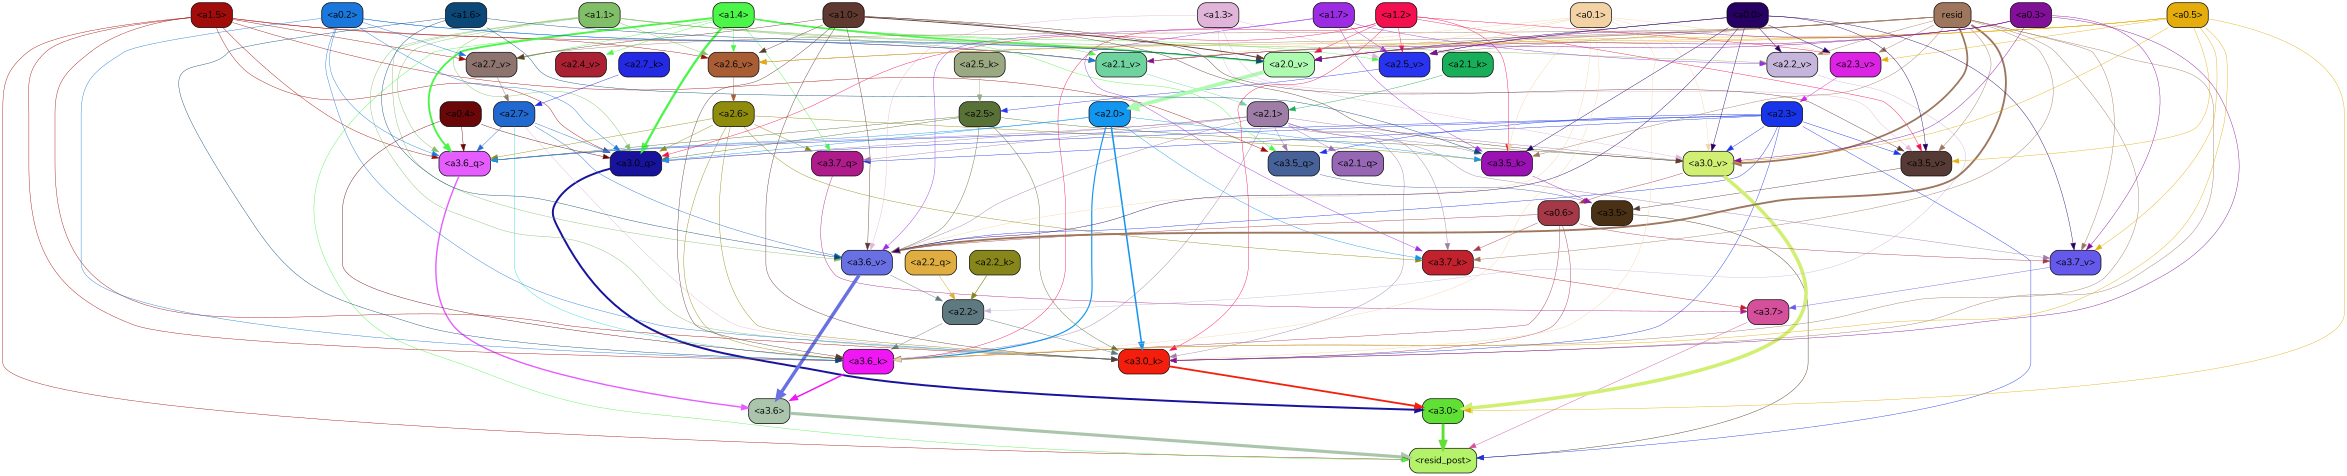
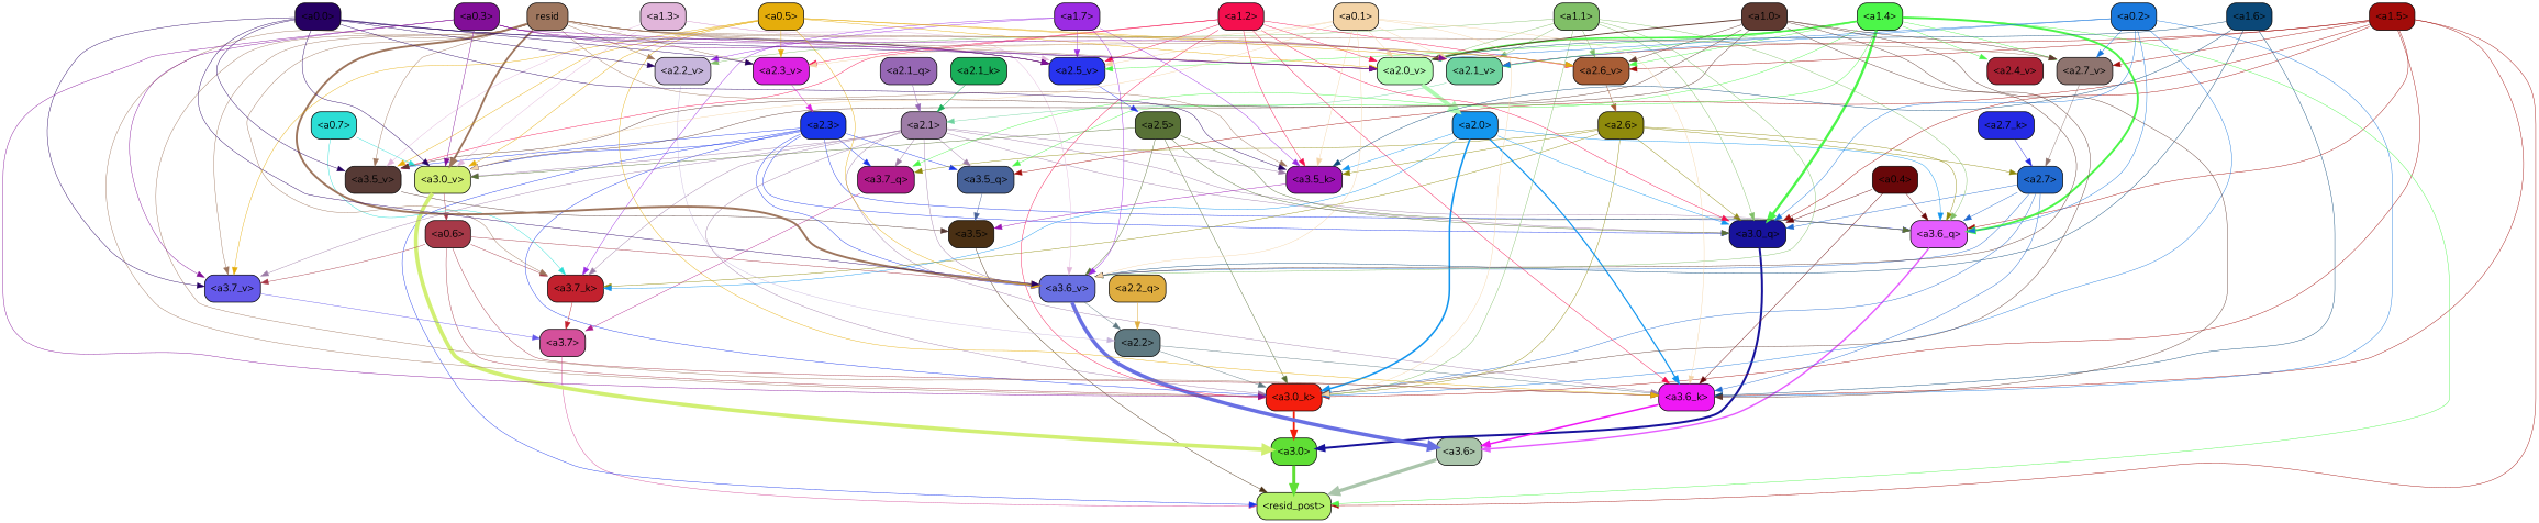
  strict digraph {
    fontname=Nunito
    splines=true
    node [color=black fontname=Nunito shape=box style="filled, rounded"]
    edge [color="#9e765e" fontname=Nunito penwidth=0.6]
    "<a3.7>" [fillcolor="#d4509b"]
    "<resid_post>" [fillcolor="#b3f269"]
    "<a3.6>" [fillcolor="#aac5ab"]
    "<a3.5>" [fillcolor="#4a3014"]
    "<a3.0>" [fillcolor="#60df35"]
    "<a2.3>" [fillcolor="#1835ea"]
    "<a3.7_q>" [fillcolor="#b01b8b"]
    "<a3.6_q>" [fillcolor="#e55dff"]
    "<a3.5_q>" [fillcolor="#476299"]
    "<a3.0_q>" [fillcolor="#18139c"]
    "<a3.0_k>" [fillcolor="#f41e0d"]
    "<a3.6_v>" [fillcolor="#6970e3"]
    "<a3.5_v>" [fillcolor="#563a35"]
    "<a3.0_v>" [fillcolor="#d1ef73"]
    "<a2.2>" [fillcolor="#5f7981"]
    "<a0.6>" [fillcolor="#a63948"]
    "<a1.5>" [fillcolor="#a20c0a"]
    "<a3.6_k>" [fillcolor="#ef18f5"]
    "<a2.7_v>" [fillcolor="#8e746f"]
    "<a2.6_v>" [fillcolor="#a85d35"]
    "<a2.1_v>" [fillcolor="#6fd39f"]
    "<a2.7>" [fillcolor="#2169cf"]
    "<a2.6>" [fillcolor="#8f8b0c"]
    "<a2.1>" [fillcolor="#9e7da7"]
    "<a3.7_k>" [fillcolor="#c2212e"]
    "<a3.5_k>" [fillcolor="#9b12b4"]
    "<a3.7_v>" [fillcolor="#6559eb"]
    "<a1.4>" [fillcolor="#4cf649"]
    "<a2.5_v>" [fillcolor="#2834ef"]
    "<a2.4_v>" [fillcolor="#a92133"]
    "<a2.0_v>" [fillcolor="#affab1"]
    "<a2.5>" [fillcolor="#587136"]
    "<a2.0>" [fillcolor="#1396ef"]
    "<a1.3>" [fillcolor="#e1b5da"]
    "<a1.1>" [fillcolor="#80bf67"]
    "<a2.2_v>" [fillcolor="#c7b6dc"]
    "<a0.4>" [fillcolor="#690709"]
    "<a0.2>" [fillcolor="#1a78dc"]
    "<a1.2>" [fillcolor="#f40f4e"]
    "<a2.3_v>" [fillcolor="#dc22e2"]
    "<a1.7>" [fillcolor="#9b2ce3"]
+   "<a0.7>" [fillcolor="#2cded5"]
    n43 [fillcolor="#9e765e" label=resid]
    "<a1.6>" [fillcolor="#0b4878"]
    "<a1.0>" [fillcolor="#5f3930"]
    "<a0.5>" [fillcolor="#e5ad0b"]
    "<a0.1>" [fillcolor="#f3d3a6"]
    "<a0.0>" [fillcolor="#260063"]
    "<a0.3>" [fillcolor="#820f98"]
    "<a2.2_q>" [fillcolor="#dfad40"]
    "<a2.1_q>" [fillcolor="#9667b4"]
    "<a2.7_k>" [fillcolor="#2429e4"]
-   "<a2.5_k>" [fillcolor="#9ba983"]
-   "<a2.2_k>" [fillcolor="#86861b"]
    "<a2.1_k>" [fillcolor="#19ae59"]
    "<a3.7>" -> "<resid_post>" [color="#d4509b" penwidth=0.6239100098609924]
    "<a3.6>" -> "<resid_post>" [color="#aac5ab" penwidth=4.569062113761902]
    "<a3.5>" -> "<resid_post>" [color="#4a3014"]
    "<a3.0>" -> "<resid_post>" [color="#60df35" penwidth=4.283544182777405]
    "<a2.3>" -> "<resid_post>" [color="#1835ea"]
    "<a2.3>" -> "<a3.7_q>" [color="#1835ea"]
    "<a2.3>" -> "<a3.6_q>" [color="#1835ea"]
    "<a2.3>" -> "<a3.5_q>" [color="#1835ea"]
    "<a2.3>" -> "<a3.0_q>" [color="#1835ea"]
    "<a2.3>" -> "<a3.0_k>" [color="#1835ea"]
    "<a2.3>" -> "<a3.6_v>" [color="#1835ea"]
    "<a2.3>" -> "<a3.5_v>" [color="#1835ea"]
    "<a2.3>" -> "<a3.0_v>" [color="#1835ea"]
    "<a3.7_q>" -> "<a3.7>" [color="#b01b8b"]
    "<a3.6_q>" -> "<a3.6>" [color="#e55dff" penwidth=2.0344843566417694]
    "<a3.5_q>" -> "<a3.5>" [color="#476299"]
    "<a3.0_q>" -> "<a3.0>" [color="#18139c" penwidth=2.863015294075012]
    "<a3.0_k>" -> "<a3.0>" [color="#f41e0d" penwidth=2.6323853135108948]
    "<a3.6_v>" -> "<a3.6>" [color="#6970e3" penwidth=4.972373723983765]
    "<a3.6_v>" -> "<a2.2>" [color="#5f7981"]
    "<a3.5_v>" -> "<a3.5>" [color="#563a35"]
    "<a3.0_v>" -> "<a3.0>" [color="#d1ef73" penwidth=5.1638524532318115]
    "<a3.0_v>" -> "<a0.6>" [color="#a63948"]
    "<a2.2>" -> "<a3.0_k>" [color="#5f7981"]
    "<a2.2>" -> "<a3.6_k>" [color="#5f7981"]
    "<a0.6>" -> "<a3.0_k>" [color="#a63948"]
    "<a0.6>" -> "<a3.6_v>" [color="#a63948"]
    "<a0.6>" -> "<a3.6_k>" [color="#a63948"]
    "<a0.6>" -> "<a3.7_k>" [color="#a63948"]
    "<a0.6>" -> "<a3.7_v>" [color="#a63948"]
    "<a1.5>" -> "<resid_post>" [color="#a20c0a"]
    "<a1.5>" -> "<a3.6_q>" [color="#a20c0a"]
    "<a1.5>" -> "<a3.5_q>" [color="#a20c0a"]
    "<a1.5>" -> "<a3.0_q>" [color="#a20c0a"]
    "<a1.5>" -> "<a3.0_k>" [color="#a20c0a"]
    "<a1.5>" -> "<a3.6_k>" [color="#a20c0a"]
    "<a1.5>" -> "<a2.7_v>" [color="#a20c0a"]
    "<a1.5>" -> "<a2.6_v>" [color="#a20c0a"]
    "<a1.5>" -> "<a2.1_v>" [color="#a20c0a"]
    "<a3.6_k>" -> "<a3.6>" [color="#ef18f5" penwidth=2.1770318150520325]
    "<a2.7_v>" -> "<a2.7>" [color="#8e746f"]
    "<a2.6_v>" -> "<a2.6>" [color="#a85d35"]
    "<a2.1_v>" -> "<a2.1>" [color="#6fd39f"]
    "<a2.7>" -> "<a3.6_q>" [color="#2169cf"]
    "<a2.7>" -> "<a3.0_q>" [color="#2169cf"]
-   "<a2.7>" -> "<a3.0_k>" [color="#e1b5da"]
+   "<a2.7>" -> "<a3.0_k>" [color="#2169cf"]
    "<a2.7>" -> "<a3.6_v>" [color="#2169cf"]
-   "<a2.7>" -> "<a3.6_k>" [color="#2cded5"]
+   "<a2.7>" -> "<a3.6_k>" [color="#2169cf"]
    "<a2.6>" -> "<a3.7_q>" [color="#8f8b0c"]
    "<a2.6>" -> "<a3.6_q>" [color="#8f8b0c"]
    "<a2.6>" -> "<a3.0_q>" [color="#8f8b0c"]
    "<a2.6>" -> "<a3.0_k>" [color="#8f8b0c"]
-   "<a2.6>" -> "<a3.6_k>" [color="#8f8b0c"]
+   "<a2.6>" -> "<a2.7>" [color="#8f8b0c"]
    "<a2.6>" -> "<a3.7_k>" [color="#8f8b0c"]
    "<a2.6>" -> "<a3.5_k>" [color="#8f8b0c"]
    "<a2.1>" -> "<a3.7_q>" [color="#9e7da7"]
    "<a2.1>" -> "<a3.6_q>" [color="#9e7da7"]
    "<a2.1>" -> "<a3.5_q>" [color="#9e7da7"]
    "<a2.1>" -> "<a3.0_q>" [color="#9e7da7"]
    "<a2.1>" -> "<a3.0_k>" [color="#9e7da7"]
    "<a2.1>" -> "<a3.6_v>" [color="#9e7da7"]
    "<a2.1>" -> "<a3.0_v>" [color="#9e7da7"]
    "<a2.1>" -> "<a3.6_k>" [color="#9e7da7"]
    "<a2.1>" -> "<a3.7_k>" [color="#9e7da7"]
    "<a2.1>" -> "<a3.5_k>" [color="#9e7da7"]
    "<a2.1>" -> "<a3.7_v>" [color="#9e7da7"]
    "<a3.7_k>" -> "<a3.7>" [color="#c2212e"]
    "<a3.5_k>" -> "<a3.5>" [color="#9b12b4"]
    "<a3.7_v>" -> "<a3.7>" [color="#6559eb"]
    "<a1.4>" -> "<resid_post>" [color="#4cf649"]
    "<a1.4>" -> "<a3.7_q>" [color="#4cf649"]
    "<a1.4>" -> "<a3.6_q>" [color="#4cf649" penwidth=2.7536282539367676]
    "<a1.4>" -> "<a3.5_q>" [color="#4cf649"]
    "<a1.4>" -> "<a3.0_q>" [color="#4cf649" penwidth=3.3369133472442627]
    "<a1.4>" -> "<a2.7_v>" [color="#4cf649"]
    "<a1.4>" -> "<a2.6_v>" [color="#4cf649"]
    "<a1.4>" -> "<a2.1_v>" [color="#4cf649"]
    "<a1.4>" -> "<a2.5_v>" [color="#4cf649"]
    "<a1.4>" -> "<a2.4_v>" [color="#4cf649"]
    "<a1.4>" -> "<a2.0_v>" [color="#4cf649" penwidth=2.2818827629089355]
    "<a2.5_v>" -> "<a2.5>" [color="#2834ef"]
    "<a2.0_v>" -> "<a2.0>" [color="#affab1" penwidth=5.395828627049923]
    "<a2.5>" -> "<a3.6_q>" [color="#587136"]
    "<a2.5>" -> "<a3.0_q>" [color="#587136"]
    "<a2.5>" -> "<a3.0_k>" [color="#587136"]
    "<a2.5>" -> "<a3.6_v>" [color="#587136"]
    "<a2.5>" -> "<a3.0_v>" [color="#587136"]
    "<a2.0>" -> "<a3.6_q>" [color="#1396ef"]
    "<a2.0>" -> "<a3.0_q>" [color="#1396ef"]
    "<a2.0>" -> "<a3.0_k>" [color="#1396ef" penwidth=2.239806979894638]
    "<a2.0>" -> "<a3.6_k>" [color="#1396ef" penwidth=1.7047871947288513]
    "<a2.0>" -> "<a3.7_k>" [color="#1396ef"]
    "<a2.0>" -> "<a3.5_k>" [color="#1396ef"]
    "<a1.3>" -> "<a3.6_v>" [color="#e1b5da"]
    "<a1.3>" -> "<a3.5_v>" [color="#e1b5da"]
    "<a1.3>" -> "<a3.0_v>" [color="#e1b5da"]
    "<a1.3>" -> "<a2.5_v>" [color="#e1b5da"]
    "<a1.1>" -> "<a3.6_q>" [color="#80bf67"]
    "<a1.1>" -> "<a3.0_q>" [color="#80bf67"]
    "<a1.1>" -> "<a3.0_k>" [color="#80bf67"]
    "<a1.1>" -> "<a3.6_v>" [color="#80bf67"]
    "<a1.1>" -> "<a2.6_v>" [color="#80bf67"]
    "<a1.1>" -> "<a2.1_v>" [color="#80bf67"]
    "<a1.1>" -> "<a2.0_v>" [color="#80bf67"]
    "<a1.1>" -> "<a2.2_v>" [color="#80bf67"]
    "<a2.2_v>" -> "<a2.2>" [color="#c7b6dc"]
    "<a0.4>" -> "<a3.6_q>" [color="#690709"]
    "<a0.4>" -> "<a3.0_q>" [color="#690709"]
    "<a0.4>" -> "<a3.6_k>" [color="#690709"]
    "<a0.2>" -> "<a3.6_q>" [color="#1a78dc"]
    "<a0.2>" -> "<a3.0_q>" [color="#1a78dc"]
    "<a0.2>" -> "<a3.0_k>" [color="#1a78dc"]
    "<a0.2>" -> "<a3.6_k>" [color="#1a78dc"]
    "<a0.2>" -> "<a2.7_v>" [color="#1a78dc"]
    "<a0.2>" -> "<a2.1_v>" [color="#1a78dc"]
    "<a0.2>" -> "<a2.0_v>" [color="#1a78dc"]
    "<a1.2>" -> "<a3.0_q>" [color="#f40f4e"]
    "<a1.2>" -> "<a3.0_k>" [color="#f40f4e"]
    "<a1.2>" -> "<a3.5_v>" [color="#f40f4e"]
    "<a1.2>" -> "<a3.6_k>" [color="#f40f4e"]
+   "<a1.2>" -> "<a2.6_v>" [color="#f40f4e"]
    "<a1.2>" -> "<a3.5_k>" [color="#f40f4e"]
    "<a1.2>" -> "<a2.5_v>" [color="#f40f4e"]
    "<a1.2>" -> "<a2.0_v>" [color="#f40f4e"]
    "<a1.2>" -> "<a2.3_v>" [color="#f40f4e"]
    "<a2.3_v>" -> "<a2.3>" [color="#dc22e2"]
    "<a1.7>" -> "<a3.6_v>" [color="#9b2ce3"]
    "<a1.7>" -> "<a3.7_k>" [color="#9b2ce3"]
    "<a1.7>" -> "<a3.5_k>" [color="#9b2ce3"]
    "<a1.7>" -> "<a2.5_v>" [color="#9b2ce3"]
    "<a1.7>" -> "<a2.2_v>" [color="#9b2ce3"]
+   "<a0.7>" -> "<a3.0_v>" [color="#2cded5"]
+   "<a0.7>" -> "<a3.7_k>" [color="#2cded5"]
    n43 -> "<a3.0_k>"
    n43 -> "<a3.6_v>" [penwidth=2.7369276881217957]
    n43 -> "<a3.5_v>"
    n43 -> "<a3.0_v>" [penwidth=2.5778204202651978]
    n43 -> "<a3.6_k>"
    n43 -> "<a2.7_v>"
    n43 -> "<a2.6_v>"
    n43 -> "<a2.1_v>"
    n43 -> "<a3.7_k>"
    n43 -> "<a3.5_k>"
    n43 -> "<a3.7_v>"
    n43 -> "<a2.5_v>"
    n43 -> "<a2.0_v>"
    n43 -> "<a2.2_v>" [penwidth=0.6175012588500977]
    n43 -> "<a2.3_v>"
    "<a1.6>" -> "<a3.6_v>" [color="#0b4878"]
    "<a1.6>" -> "<a3.6_k>" [color="#0b4878"]
    "<a1.6>" -> "<a3.5_k>" [color="#0b4878"]
    "<a1.6>" -> "<a2.0_v>" [color="#0b4878"]
    "<a1.0>" -> "<a3.0_k>" [color="#5f3930"]
    "<a1.0>" -> "<a3.6_v>" [color="#5f3930"]
    "<a1.0>" -> "<a3.5_v>" [color="#5f3930"]
    "<a1.0>" -> "<a3.0_v>" [color="#5f3930"]
    "<a1.0>" -> "<a3.6_k>" [color="#5f3930"]
    "<a1.0>" -> "<a2.7_v>" [color="#5f3930"]
    "<a1.0>" -> "<a2.6_v>" [color="#5f3930"]
    "<a1.0>" -> "<a2.0_v>" [color="#5f3930" penwidth=1.2978954315185547]
-   "<a0.5>" -> "<a3.0>" [color="#e5ad0b"]
+   "<a0.5>" -> "<a3.6_v>" [color="#e5ad0b"]
    "<a0.5>" -> "<a3.5_v>" [color="#e5ad0b"]
    "<a0.5>" -> "<a3.0_v>" [color="#e5ad0b"]
    "<a0.5>" -> "<a3.6_k>" [color="#e5ad0b"]
    "<a0.5>" -> "<a2.6_v>" [color="#e5ad0b"]
    "<a0.5>" -> "<a2.1_v>" [color="#e5ad0b"]
    "<a0.5>" -> "<a3.7_v>" [color="#e5ad0b"]
    "<a0.5>" -> "<a2.0_v>" [color="#e5ad0b"]
    "<a0.5>" -> "<a2.3_v>" [color="#e5ad0b"]
    "<a0.1>" -> "<a3.0_k>" [color="#f3d3a6"]
    "<a0.1>" -> "<a3.6_v>" [color="#f3d3a6"]
    "<a0.1>" -> "<a3.0_v>" [color="#f3d3a6"]
    "<a0.1>" -> "<a3.6_k>" [color="#f3d3a6"]
    "<a0.1>" -> "<a2.1_v>" [color="#f3d3a6"]
    "<a0.1>" -> "<a3.5_k>" [color="#f3d3a6"]
    "<a0.1>" -> "<a2.5_v>" [color="#f3d3a6"]
    "<a0.1>" -> "<a2.0_v>" [color="#f3d3a6"]
    "<a0.1>" -> "<a2.3_v>" [color="#f3d3a6"]
    "<a0.0>" -> "<a3.6_v>" [color="#260063"]
    "<a0.0>" -> "<a3.5_v>" [color="#260063"]
    "<a0.0>" -> "<a3.0_v>" [color="#260063"]
    "<a0.0>" -> "<a3.5_k>" [color="#260063"]
    "<a0.0>" -> "<a3.7_v>" [color="#260063"]
    "<a0.0>" -> "<a2.5_v>" [color="#260063"]
    "<a0.0>" -> "<a2.0_v>" [color="#260063"]
    "<a0.0>" -> "<a2.2_v>" [color="#260063"]
    "<a0.0>" -> "<a2.3_v>" [color="#260063"]
    "<a0.3>" -> "<a3.0_k>" [color="#820f98"]
    "<a0.3>" -> "<a3.0_v>" [color="#820f98"]
    "<a0.3>" -> "<a2.1_v>" [color="#820f98"]
    "<a0.3>" -> "<a3.7_v>" [color="#820f98"]
    "<a0.3>" -> "<a2.5_v>" [color="#820f98"]
    "<a0.3>" -> "<a2.0_v>" [color="#820f98"]
    "<a2.2_q>" -> "<a2.2>" [color="#dfad40" penwidth=0.7441773414611816]
-   "<a2.1>" -> "<a2.1_q>" [color="#9667b4"]
+   "<a2.1_q>" -> "<a2.1>" [color="#9667b4"]
    "<a2.7_k>" -> "<a2.7>" [color="#2429e4"]
-   "<a2.5_k>" -> "<a2.5>" [color="#9ba983"]
-   "<a2.2_k>" -> "<a2.2>" [color="#86861b" penwidth=0.8810110092163086]
    "<a2.1_k>" -> "<a2.1>" [color="#19ae59"]
  }
